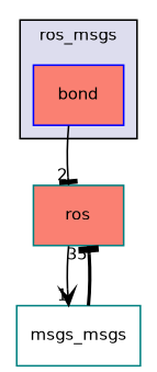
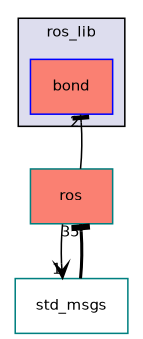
  digraph {
    compound=true
    fontname="DejaVu Sans"
    node [color=teal fillcolor=salmon fontname="DejaVu Sans" fontsize=10 shape=box style=filled]
    edge [arrowhead=tee fontname="DejaVu Sans" labeldistance=1.5 labelfontname=Helvetica labelfontsize=10 style=solid]
    n1 [color=blue label=bond pencolor=black]
    n2 [label=ros]
-   n3 [fillcolor=white label=msgs_msgs]
+   n3 [fillcolor=white label=std_msgs]
    subgraph cluster_1 {
      bgcolor="#ddddee"
      fontsize=10
-     label=ros_msgs
+     label=ros_lib
      pencolor=black
      n1
    }
-   n1 -> n2 [headlabel=2]
+   n2 -> n1 [headlabel=2]
    n2 -> n3 [arrowhead=vee headlabel=1]
    n3 -> n2 [headlabel=35 style=bold]
  }
